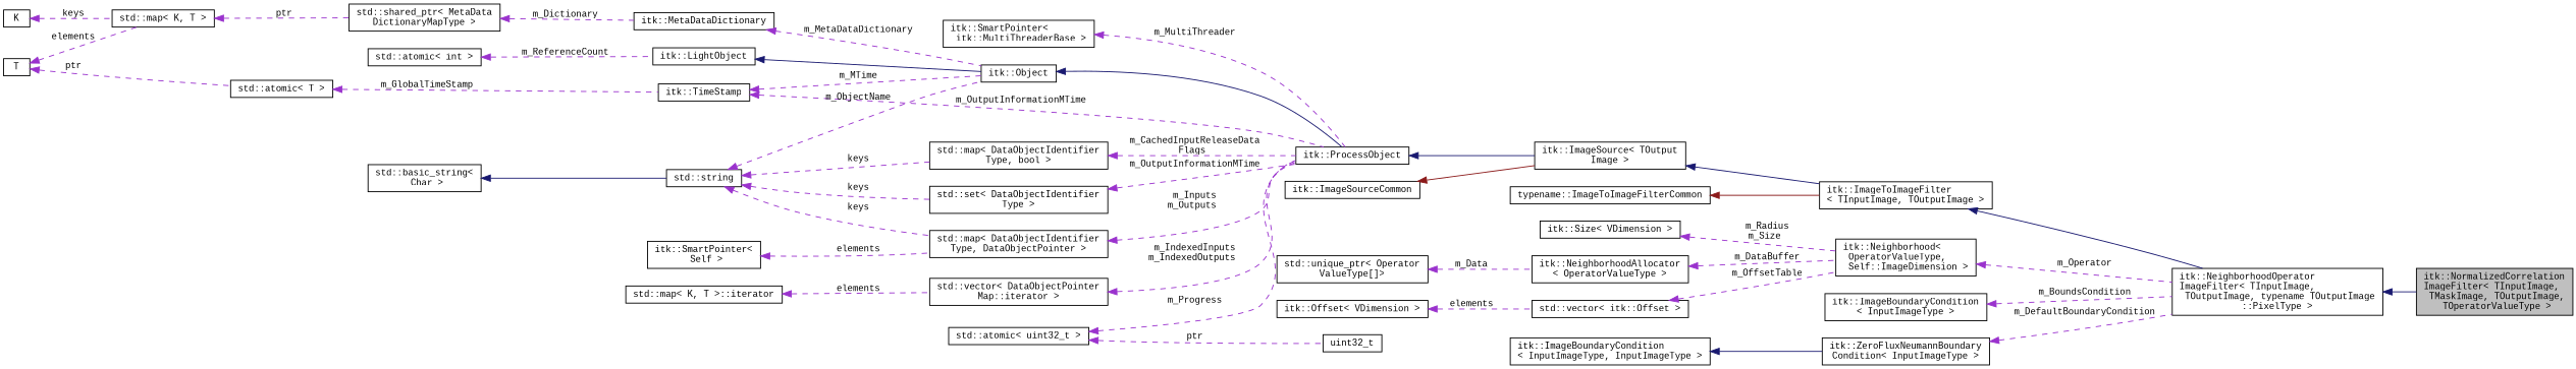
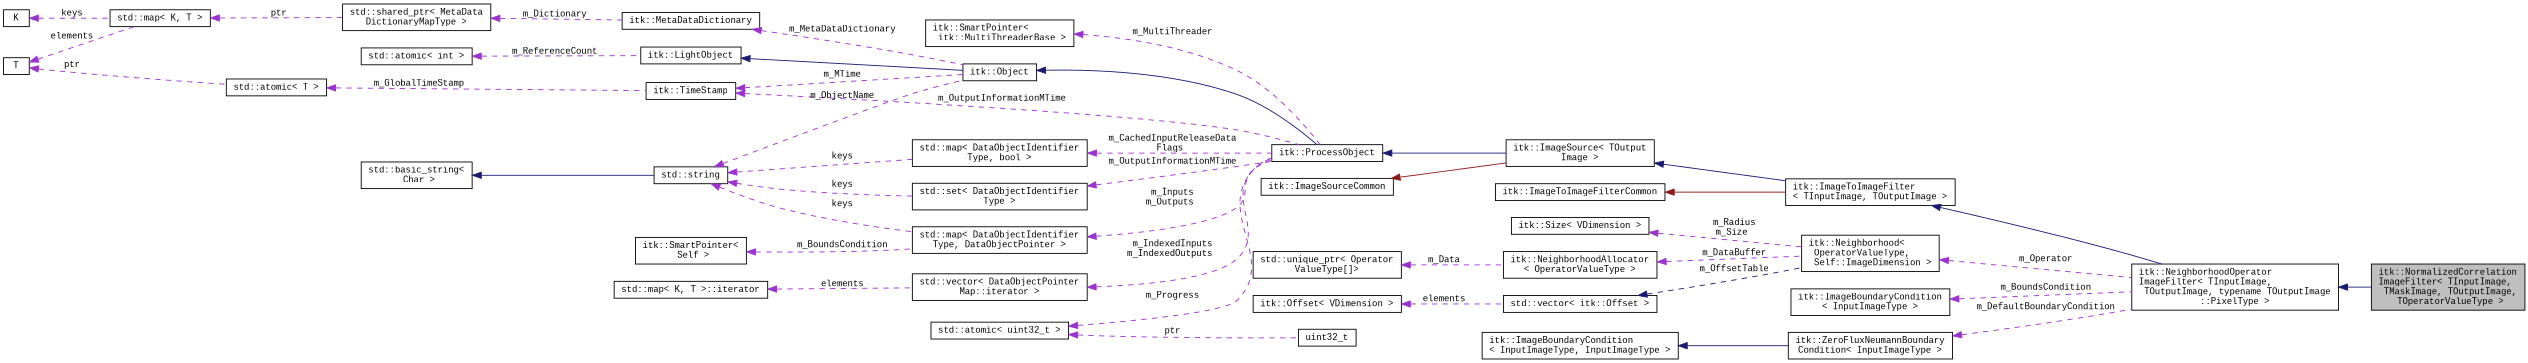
  digraph {
    fontname="Liberation Mono"
    rankdir=LR
    node [color=black fillcolor=white fontname="Liberation Mono" fontsize=10 shape=record style=filled]
    edge [color=darkorchid3 dir=back fontname="Liberation Mono" fontsize=10 labelfontname=Helvetica labelfontsize=10 style=dashed]
    n1 [fillcolor=grey75 fontcolor=black height=0.2 label="itk::NormalizedCorrelation\lImageFilter\< TInputImage,\l TMaskImage, TOutputImage,\l TOperatorValueType \>" width=0.4]
    n2 [height=0.2 label="itk::NeighborhoodOperator\lImageFilter\< TInputImage,\l TOutputImage, typename TOutputImage\l::PixelType \>" width=0.4]
    n3 [height=0.2 label="itk::ImageToImageFilter\l\< TInputImage, TOutputImage \>" width=0.4]
    n4 [height=0.2 label="itk::ImageSource\< TOutput\lImage \>" width=0.4]
    n5 [height=0.2 label="itk::ProcessObject" width=0.4]
    n6 [height=0.2 label="itk::Object" width=0.4]
    n7 [height=0.2 label="itk::LightObject" width=0.4]
    n8 [height=0.2 label="std::atomic\< int \>" width=0.4]
    n9 [height=0.2 label="itk::TimeStamp" width=0.4]
    n10 [height=0.2 label="std::atomic\< T \>" width=0.4]
    n11 [height=0.2 label=T width=0.4]
    n12 [height=0.2 label="std::map\< K, T \>" width=0.4]
    n13 [height=0.2 label="std::shared_ptr\< MetaData\lDictionaryMapType \>" width=0.4]
    n14 [height=0.2 label="itk::MetaDataDictionary" width=0.4]
    n15 [height=0.2 label=K width=0.4]
    n16 [height=0.2 label="std::string" width=0.4]
    n17 [height=0.2 label="std::map\< DataObjectIdentifier\lType, DataObjectPointer \>" width=0.4]
    n18 [height=0.2 label="std::map\< DataObjectIdentifier\lType, bool \>" width=0.4]
    n19 [height=0.2 label="std::set\< DataObjectIdentifier\lType \>" width=0.4]
    n20 [height=0.2 label="std::basic_string\<\l Char \>" width=0.4]
    n21 [height=0.2 label="itk::SmartPointer\<\l Self \>" width=0.4]
    n22 [height=0.2 label="std::vector\< DataObjectPointer\lMap::iterator \>" width=0.4]
    n23 [height=0.2 label="std::map\< K, T \>::iterator" width=0.4]
    n24 [height=0.2 label="std::atomic\< uint32_t \>" width=0.4]
    n25 [height=0.2 label=uint32_t width=0.4]
    n26 [height=0.2 label="itk::SmartPointer\<\l itk::MultiThreaderBase \>" width=0.4]
    n27 [height=0.2 label="itk::ImageSourceCommon" width=0.4]
-   n28 [height=0.2 label="typename::ImageToImageFilterCommon" width=0.4]
+   n28 [height=0.2 label="itk::ImageToImageFilterCommon" width=0.4]
    n29 [height=0.2 label="itk::Neighborhood\<\l OperatorValueType,\l Self::ImageDimension \>" width=0.4]
    n30 [height=0.2 label="itk::Size\< VDimension \>" width=0.4]
    n31 [height=0.2 label="itk::NeighborhoodAllocator\l\< OperatorValueType \>" width=0.4]
    n32 [height=0.2 label="std::unique_ptr\< Operator\lValueType[]\>" width=0.4]
    n33 [height=0.2 label="std::vector\< itk::Offset \>" width=0.4]
    n34 [height=0.2 label="itk::Offset\< VDimension \>" width=0.4]
    n35 [height=0.2 label="itk::ImageBoundaryCondition\l\< InputImageType \>" width=0.4]
    n36 [height=0.2 label="itk::ZeroFluxNeumannBoundary\lCondition\< InputImageType \>" width=0.4]
    n37 [height=0.2 label="itk::ImageBoundaryCondition\l\< InputImageType, InputImageType \>" width=0.4]
    n2 -> n1 [color=midnightblue style=solid]
    n3 -> n2 [color=midnightblue style=solid]
    n4 -> n3 [color=midnightblue style=solid]
    n5 -> n4 [color=midnightblue style=solid]
    n6 -> n5 [color=midnightblue style=solid]
    n7 -> n6 [color=midnightblue style=solid]
    n8 -> n7 [label=" m_ReferenceCount"]
    n9 -> n5 [label=" m_OutputInformationMTime"]
    n9 -> n6 [label=" m_MTime"]
    n10 -> n9 [label=" m_GlobalTimeStamp"]
    n11 -> n10 [label=" ptr"]
    n11 -> n12 [label=" elements"]
    n12 -> n13 [label=" ptr"]
    n13 -> n14 [label=" m_Dictionary"]
    n14 -> n6 [label=" m_MetaDataDictionary"]
    n15 -> n12 [label=" keys"]
    n16 -> n6 [label=" m_ObjectName"]
    n16 -> n17 [label=" keys"]
    n16 -> n18 [label=" keys"]
    n16 -> n19 [label=" keys"]
    n17 -> n5 [label=" m_Inputs\nm_Outputs"]
    n18 -> n5 [label=" m_CachedInputReleaseData\lFlags"]
    n19 -> n5 [label=" m_OutputInformationMTime"]
    n20 -> n16 [color=midnightblue style=solid]
-   n21 -> n17 [label=" elements"]
+   n21 -> n17 [label=" m_BoundsCondition"]
    n22 -> n5 [label=" m_IndexedInputs\nm_IndexedOutputs"]
    n23 -> n22 [label=" elements"]
    n24 -> n5 [label=" m_Progress"]
    n24 -> n25 [label=" ptr"]
    n26 -> n5 [label=" m_MultiThreader"]
    n27 -> n4 [color=firebrick4 style=solid]
    n28 -> n3 [color=firebrick4 style=solid]
    n29 -> n2 [label=" m_Operator"]
    n30 -> n29 [label=" m_Radius\nm_Size"]
    n31 -> n29 [label=" m_DataBuffer"]
    n32 -> n31 [label=" m_Data"]
-   n33 -> n29 [label=" m_OffsetTable"]
+   n33 -> n29 [color=midnightblue label=" m_OffsetTable"]
    n34 -> n33 [label=" elements"]
    n35 -> n2 [label=" m_BoundsCondition"]
    n36 -> n2 [label=" m_DefaultBoundaryCondition"]
    n37 -> n36 [color=midnightblue style=solid]
  }
